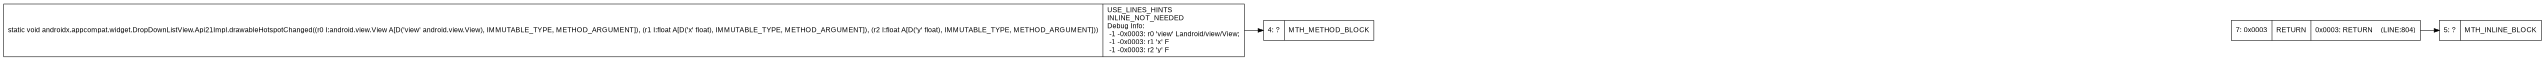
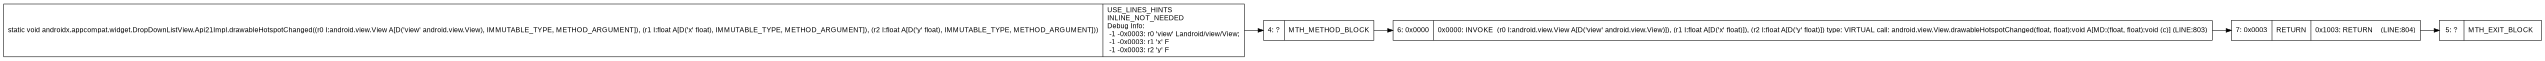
  digraph {
    fontname="Liberation Sans"
    rankdir=LR
    node [fontname="Liberation Sans" shape=record]
    edge [fontname="Liberation Sans"]
    n1 [label="{4\:\ ?|MTH_METHOD_BLOCK\l}"]
-   n3 [label="{7\:\ 0x0003|RETURN\l|0x0003: RETURN    (LINE:804)\l}"]
-   n4 [label="{5\:\ ?|MTH_INLINE_BLOCK\l}"]
+   n2 [label="{6\:\ 0x0000|0x0000: INVOKE  (r0 I:android.view.View A[D('view' android.view.View)]), (r1 I:float A[D('x' float)]), (r2 I:float A[D('y' float)]) type: VIRTUAL call: android.view.View.drawableHotspotChanged(float, float):void A[MD:(float, float):void (c)] (LINE:803)\l}"]
+   n3 [label="{7\:\ 0x0003|RETURN\l|0x1003: RETURN    (LINE:804)\l}"]
+   n4 [label="{5\:\ ?|MTH_EXIT_BLOCK\l}"]
    n5 [label="{static void androidx.appcompat.widget.DropDownListView.Api21Impl.drawableHotspotChanged((r0 I:android.view.View A[D('view' android.view.View), IMMUTABLE_TYPE, METHOD_ARGUMENT]), (r1 I:float A[D('x' float), IMMUTABLE_TYPE, METHOD_ARGUMENT]), (r2 I:float A[D('y' float), IMMUTABLE_TYPE, METHOD_ARGUMENT]))  | USE_LINES_HINTS\lINLINE_NOT_NEEDED\lDebug Info:\l  \-1 \-0x0003: r0 'view' Landroid\/view\/View;\l  \-1 \-0x0003: r1 'x' F\l  \-1 \-0x0003: r2 'y' F\l}"]
+   n1 -> n2
+   n2 -> n3
    n3 -> n4
    n5 -> n1
  }
